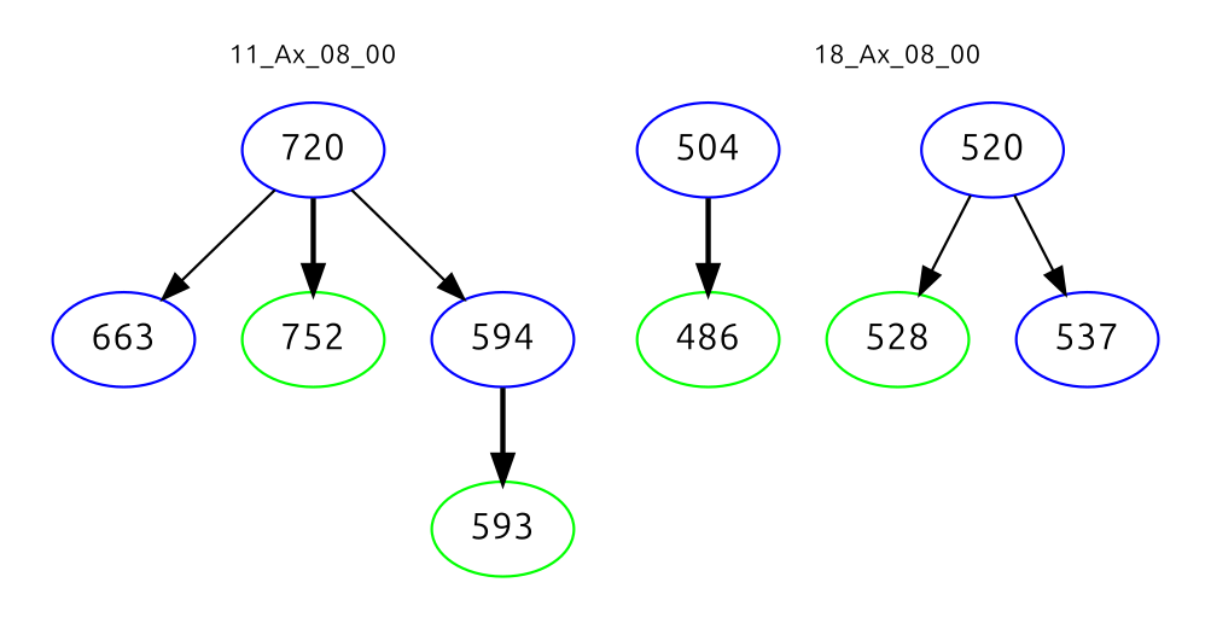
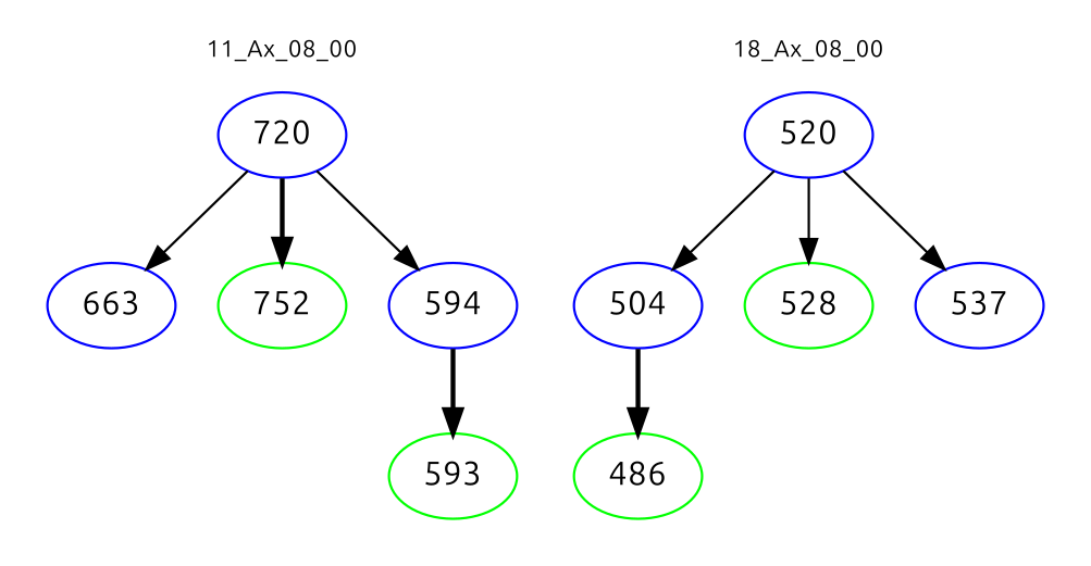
  digraph {
    fontname=Ubuntu
    node [color=blue fontname=Ubuntu]
    edge [color=black fontname=Ubuntu style=solid]
    n1 [label=720]
    n2 [label=663]
    n3 [color=green label=752]
    n4 [label=594]
    n5 [color=green label=593]
    n6 [label=520]
    n7 [label=504]
    n8 [color=green label=528]
    n9 [label=537]
    n10 [color=green label=486]
    subgraph cluster_1 {
      color=white
      fontsize=10
      label="11_Ax_08_00"
      n1
      n2
      n3
      n4
      n5
    }
    subgraph cluster_2 {
      color=white
      fontsize=10
      label="18_Ax_08_00"
      n6
      n7
      n8
      n9
      n10
    }
    n1 -> n2
    n1 -> n3 [style=bold]
    n1 -> n4
    n4 -> n5 [style=bold]
+   n6 -> n7
    n6 -> n8
    n6 -> n9
    n7 -> n10 [style=bold]
  }
